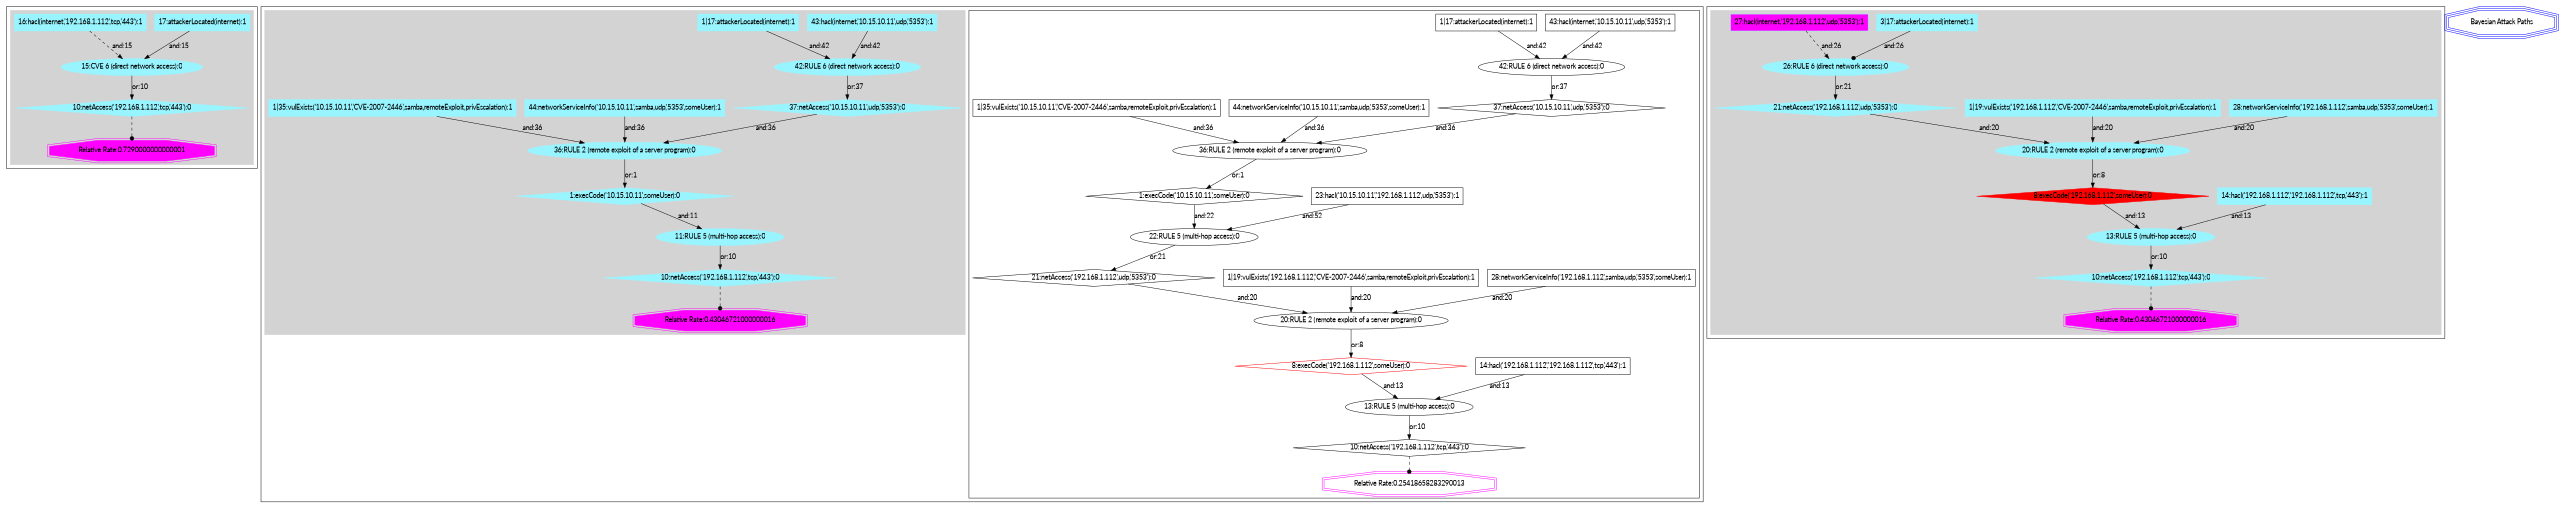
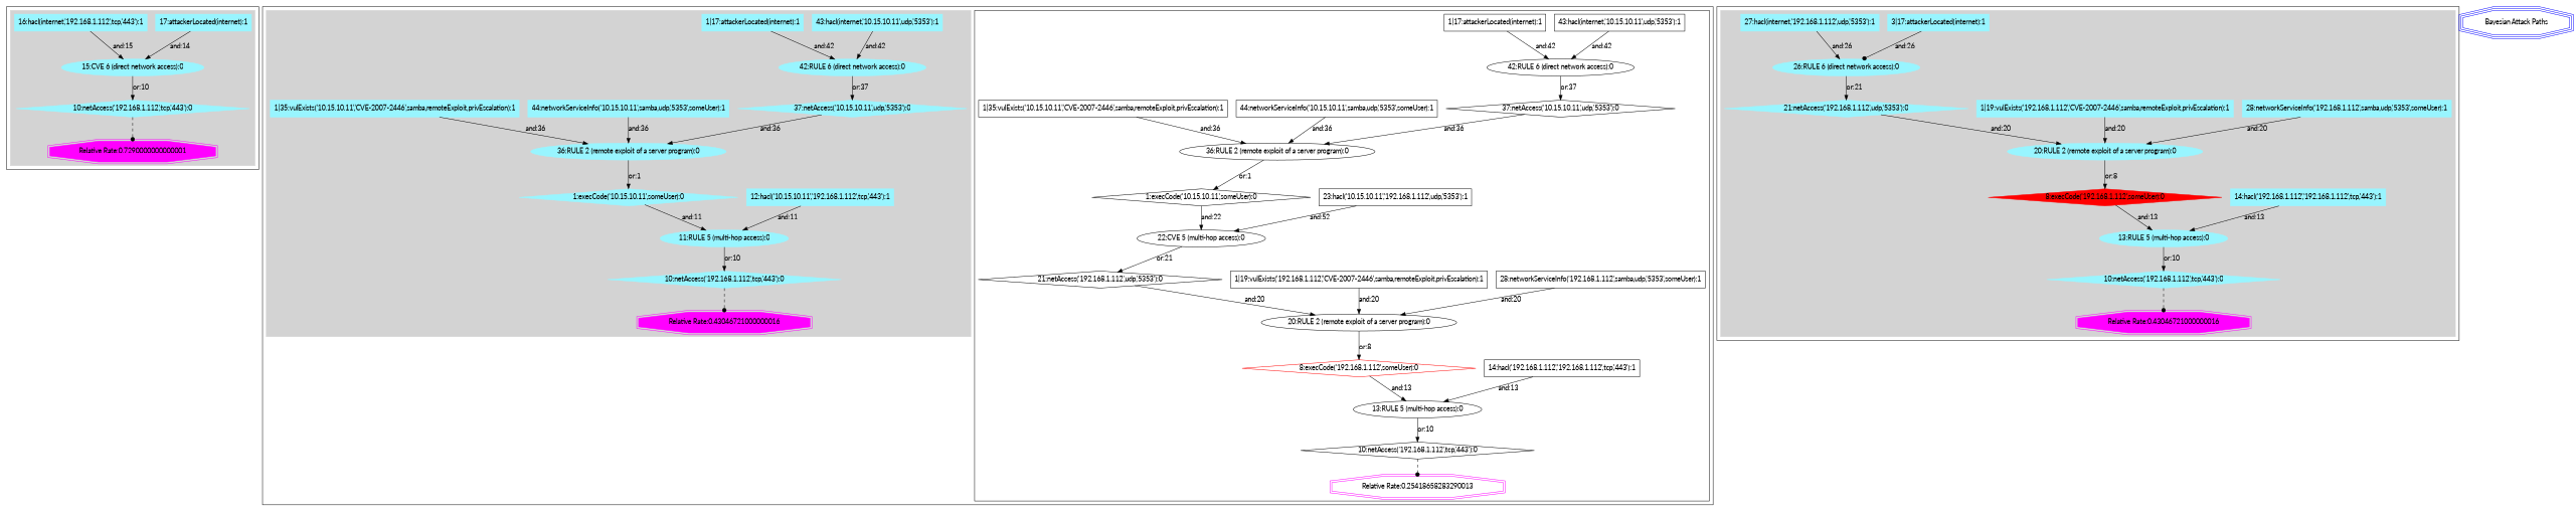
  digraph {
    compound=true
    fontname=Lato
    node [color=cadetblue1 fontname=Lato shape=box style=filled]
    edge [fontname=Lato]
    n1 [label="15:CVE 6 (direct network access):0" shape=ellipse]
    n2 [label="10:netAccess('192.168.1.112',tcp,'443'):0" shape=diamond]
    n3 [color=magenta label="Relative Rate:0.7290000000000001" shape=doubleoctagon]
    n4 [label="17:attackerLocated(internet):1"]
    n5 [label="16:hacl(internet,'192.168.1.112',tcp,'443'):1"]
    n6 [label="43:hacl(internet,'10.15.10.11',udp,'5353'):1" color="" style=""]
    n7 [label="42:RULE 6 (direct network access):0" shape=ellipse color="" style=""]
    n8 [label="36:RULE 2 (remote exploit of a server program):0" shape=ellipse color="" style=""]
    n9 [label="1:execCode('10.15.10.11',someUser):0" shape=diamond color="" style=""]
-   n10 [label="22:RULE 5 (multi-hop access):0" shape=ellipse color="" style=""]
+   n10 [label="22:CVE 5 (multi-hop access):0" shape=ellipse color="" style=""]
    n11 [label="1|17:attackerLocated(internet):1" color="" style=""]
    n12 [label="21:netAccess('192.168.1.112',udp,'5353'):0" shape=diamond color="" style=""]
    n13 [label="20:RULE 2 (remote exploit of a server program):0" shape=ellipse color="" style=""]
    n14 [label="37:netAccess('10.15.10.11',udp,'5353'):0" shape=diamond color="" style=""]
    n15 [label="44:networkServiceInfo('10.15.10.11',samba,udp,'5353',someUser):1" color="" style=""]
    n16 [label="28:networkServiceInfo('192.168.1.112',samba,udp,'5353',someUser):1" color="" style=""]
    n17 [label="23:hacl('10.15.10.11','192.168.1.112',udp,'5353'):1" color="" style=""]
    n18 [label="1|19:vulExists('192.168.1.112','CVE-2007-2446',samba,remoteExploit,privEscalation):1" color="" style=""]
    n19 [label="14:hacl('192.168.1.112','192.168.1.112',tcp,'443'):1" color="" style=""]
    n20 [label="13:RULE 5 (multi-hop access):0" shape=ellipse color="" style=""]
    n21 [color=red label="8:execCode('192.168.1.112',someUser):0" shape=diamond style=""]
    n22 [label="1|35:vulExists('10.15.10.11','CVE-2007-2446',samba,remoteExploit,privEscalation):1" color="" style=""]
    n23 [label="10:netAccess('192.168.1.112',tcp,'443'):0" shape=diamond color="" style=""]
    n24 [color=magenta label="Relative Rate:0.25418658283290013" shape=doubleoctagon style=""]
    n25 [label="43:hacl(internet,'10.15.10.11',udp,'5353'):1"]
    n26 [label="42:RULE 6 (direct network access):0" shape=ellipse]
    n27 [label="36:RULE 2 (remote exploit of a server program):0" shape=ellipse]
    n28 [label="1:execCode('10.15.10.11',someUser):0" shape=diamond]
    n29 [label="11:RULE 5 (multi-hop access):0" shape=ellipse]
    n30 [label="1|17:attackerLocated(internet):1"]
    n31 [label="44:networkServiceInfo('10.15.10.11',samba,udp,'5353',someUser):1"]
    n32 [label="37:netAccess('10.15.10.11',udp,'5353'):0" shape=diamond]
    n33 [label="10:netAccess('192.168.1.112',tcp,'443'):0" shape=diamond]
+   n34 [label="12:hacl('10.15.10.11','192.168.1.112',tcp,'443'):1"]
    n35 [label="1|35:vulExists('10.15.10.11','CVE-2007-2446',samba,remoteExploit,privEscalation):1"]
    n36 [color=magenta label="Relative Rate:0.43046721000000016" shape=doubleoctagon]
    n37 [label="21:netAccess('192.168.1.112',udp,'5353'):0" shape=diamond]
    n38 [label="20:RULE 2 (remote exploit of a server program):0" shape=ellipse]
    n39 [label="26:RULE 6 (direct network access):0" shape=ellipse]
    n40 [label="28:networkServiceInfo('192.168.1.112',samba,udp,'5353',someUser):1"]
    n41 [label="1|19:vulExists('192.168.1.112','CVE-2007-2446',samba,remoteExploit,privEscalation):1"]
    n42 [label="14:hacl('192.168.1.112','192.168.1.112',tcp,'443'):1"]
    n43 [label="13:RULE 5 (multi-hop access):0" shape=ellipse]
    n44 [color=red label="8:execCode('192.168.1.112',someUser):0" shape=diamond]
    n45 [label="3|17:attackerLocated(internet):1"]
    n46 [label="10:netAccess('192.168.1.112',tcp,'443'):0" shape=diamond]
    n47 [color=magenta label="Relative Rate:0.43046721000000016" shape=doubleoctagon]
-   n48 [label="27:hacl(internet,'192.168.1.112',udp,'5353'):1" fillcolor=magenta]
+   n48 [label="27:hacl(internet,'192.168.1.112',udp,'5353'):1"]
    n49 [color=blue label="Bayesian Attack Paths" shape=tripleoctagon style=""]
    subgraph cluster_1 {
      subgraph cluster_2 {
        color=lightgrey
        style=filled
        n1
        n2
        n3
        n4
        n5
      }
    }
    subgraph cluster_3 {
      subgraph cluster_4 {
        n6
        n7
        n8
        n9
        n10
        n11
        n12
        n13
        n14
        n15
        n16
        n17
        n18
        n19
        n20
        n21
        n22
        n23
        n24
      }
      subgraph cluster_5 {
        color=lightgrey
        style=filled
        n25
        n26
        n27
        n28
        n29
        n30
        n31
        n32
        n33
+       n34
        n35
        n36
      }
    }
    subgraph cluster_6 {
      subgraph cluster_7 {
        color=lightgrey
        style=filled
        n37
        n38
        n39
        n40
        n41
        n42
        n43
        n44
        n45
        n46
        n47
        n48
      }
    }
    n1 -> n2 [label="or:10"]
    n2 -> n3 [arrowhead=dot style=dashed]
-   n4 -> n1 [label="and:15"]
-   n5 -> n1 [label="and:15" style=dashed]
+   n4 -> n1 [label="and:14"]
+   n5 -> n1 [label="and:15"]
    n6 -> n7 [label="and:42"]
    n7 -> n14 [label="or:37"]
    n8 -> n9 [label="or:1"]
    n9 -> n10 [label="and:22"]
    n10 -> n12 [label="or:21"]
    n11 -> n7 [label="and:42"]
    n12 -> n13 [label="and:20"]
    n13 -> n21 [label="or:8"]
    n14 -> n8 [label="and:36"]
    n15 -> n8 [label="and:36"]
    n16 -> n13 [label="and:20"]
    n17 -> n10 [label="and:52"]
    n18 -> n13 [label="and:20"]
    n19 -> n20 [label="and:13"]
    n20 -> n23 [label="or:10"]
    n21 -> n20 [label="and:13"]
    n22 -> n8 [label="and:36"]
    n23 -> n24 [arrowhead=dot style=dashed]
    n25 -> n26 [label="and:42"]
    n26 -> n32 [label="or:37"]
    n27 -> n28 [label="or:1"]
    n28 -> n29 [label="and:11"]
    n29 -> n33 [label="or:10"]
    n30 -> n26 [label="and:42"]
    n31 -> n27 [label="and:36"]
    n32 -> n27 [label="and:36"]
    n33 -> n36 [arrowhead=dot style=dashed]
+   n34 -> n29 [label="and:11"]
    n35 -> n27 [label="and:36"]
    n37 -> n38 [label="and:20"]
    n38 -> n44 [label="or:8"]
    n39 -> n37 [label="or:21"]
    n40 -> n38 [label="and:20"]
    n41 -> n38 [label="and:20"]
    n42 -> n43 [label="and:13"]
    n43 -> n46 [label="or:10"]
    n44 -> n43 [label="and:13"]
    n45 -> n39 [arrowhead=dot label="and:26"]
    n46 -> n47 [arrowhead=dot style=dashed]
-   n48 -> n39 [label="and:26" style=dashed]
+   n48 -> n39 [label="and:26"]
  }
